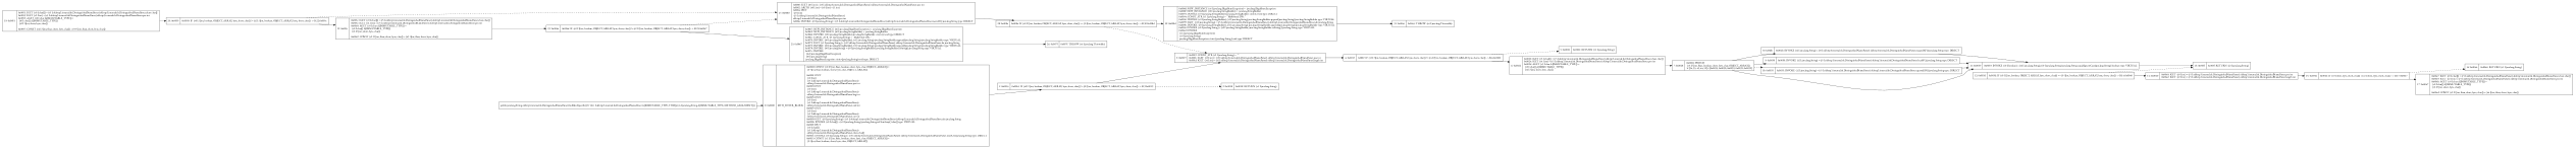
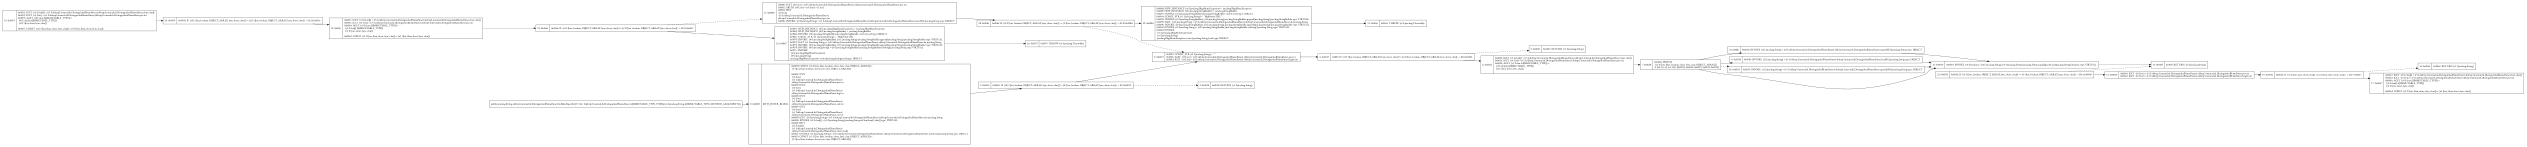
  digraph {
    fontname="EB Garamond"
    rankdir=LR
    node [fontname="EB Garamond" shape=record]
    edge [fontname="EB Garamond"]
    n1 [label="{0\:\ 0x0000|MTH_ENTER_BLOCK\l|0x0000: CONST  (r0 I:?[int, float, boolean, short, byte, char, OBJECT, ARRAY]) = \l  (0 ?[int, float, boolean, short, byte, char, OBJECT, ARRAY])\l \l0x0001: IPUT  \l  (r0 I:int)\l  (r5 I:okhttp3.internal.tls.DistinguishedNameParser)\l okhttp3.internal.tls.DistinguishedNameParser.pos int \l0x0003: IPUT  \l  (r0 I:int)\l  (r5 I:okhttp3.internal.tls.DistinguishedNameParser)\l okhttp3.internal.tls.DistinguishedNameParser.beg int \l0x0005: IPUT  \l  (r0 I:int)\l  (r5 I:okhttp3.internal.tls.DistinguishedNameParser)\l okhttp3.internal.tls.DistinguishedNameParser.end int \l0x0007: IPUT  \l  (r0 I:int)\l  (r5 I:okhttp3.internal.tls.DistinguishedNameParser)\l okhttp3.internal.tls.DistinguishedNameParser.cur int \l0x0009: IGET  (r0 I:java.lang.String) = (r5 I:okhttp3.internal.tls.DistinguishedNameParser) okhttp3.internal.tls.DistinguishedNameParser.dn java.lang.String \l0x000b: INVOKE  (r0 I:char[]) = (r0 I:java.lang.String) java.lang.String.toCharArray():char[] type: VIRTUAL \l0x000f: IPUT  \l  (r0 I:char[])\l  (r5 I:okhttp3.internal.tls.DistinguishedNameParser)\l okhttp3.internal.tls.DistinguishedNameParser.chars char[] \l0x0011: INVOKE  (r0 I:java.lang.String) = (r5 I:okhttp3.internal.tls.DistinguishedNameParser) okhttp3.internal.tls.DistinguishedNameParser.nextAT():java.lang.String type: DIRECT \l0x0015: CONST  (r1 I:?[int, float, boolean, short, byte, char, OBJECT, ARRAY]) = \l  (0 ?[int, float, boolean, short, byte, char, OBJECT, ARRAY])\l \l}"]
    n2 [label="{1\:\ 0x0016|0x0016: IF  (r0 I:?[int, boolean, OBJECT, ARRAY, byte, short, char]) != (0 ?[int, boolean, OBJECT, ARRAY, byte, short, char])  \-\> B:3:0x0019 \l}"]
    n3 [label="{2\:\ 0x0018|0x0018: RETURN  (r1 I:java.lang.String) \l}"]
    n4 [label="{3\:\ 0x0019|0x0019: CONST_STR  (r2 I:java.lang.String) =  \"\" \l0x001b: IGET  (r3 I:int) = (r5 I:okhttp3.internal.tls.DistinguishedNameParser) okhttp3.internal.tls.DistinguishedNameParser.pos int \l0x001d: IGET  (r4 I:int) = (r5 I:okhttp3.internal.tls.DistinguishedNameParser) okhttp3.internal.tls.DistinguishedNameParser.length int \l}"]
    n5 [label="{4\:\ 0x001f|0x001f: IF  (r3 I:?[int, boolean, OBJECT, ARRAY, byte, short, char]) != (r4 I:?[int, boolean, OBJECT, ARRAY, byte, short, char])  \-\> B:6:0x0022 \l}"]
    n6 [label="{5\:\ 0x0021|0x0021: RETURN  (r1 I:java.lang.String) \l}"]
    n7 [label="{6\:\ 0x0022|0x0022: IGET  (r3 I:char[]) = (r5 I:okhttp3.internal.tls.DistinguishedNameParser) okhttp3.internal.tls.DistinguishedNameParser.chars char[] \l0x0024: IGET  (r4 I:int) = (r5 I:okhttp3.internal.tls.DistinguishedNameParser) okhttp3.internal.tls.DistinguishedNameParser.pos int \l0x0026: AGET  (r3 I:char A[IMMUTABLE_TYPE]) = \l  (r3 I:char[] A[IMMUTABLE_TYPE])\l  (r4 I:?[int, short, byte, char])\l \l}"]
    n8 [label="{7\:\ 0x0028|0x0028: SWITCH  \l  (r3 I:?[int, float, boolean, short, byte, char, OBJECT, ARRAY])\l k:[34, 35, 43, 44, 59] t:[0x0035, 0x0030, 0x0039, 0x0039, 0x0039] \l}"]
    n9 [label="{8\:\ 0x002b|0x002b: INVOKE  (r2 I:java.lang.String) = (r5 I:okhttp3.internal.tls.DistinguishedNameParser) okhttp3.internal.tls.DistinguishedNameParser.escapedAV():java.lang.String type: DIRECT \l}"]
    n10 [label="{9\:\ 0x0030|0x0030: INVOKE  (r2 I:java.lang.String) = (r5 I:okhttp3.internal.tls.DistinguishedNameParser) okhttp3.internal.tls.DistinguishedNameParser.hexAV():java.lang.String type: DIRECT \l}"]
    n11 [label="{10\:\ 0x0035|0x0035: INVOKE  (r2 I:java.lang.String) = (r5 I:okhttp3.internal.tls.DistinguishedNameParser) okhttp3.internal.tls.DistinguishedNameParser.quotedAV():java.lang.String type: DIRECT \l}"]
    n12 [label="{11\:\ 0x0039|0x0039: INVOKE  (r0 I:boolean) = (r6 I:java.lang.String), (r0 I:java.lang.String) java.lang.String.equalsIgnoreCase(java.lang.String):boolean type: VIRTUAL \l}"]
    n13 [label="{13\:\ 0x003f|0x003f: RETURN  (r2 I:java.lang.String) \l}"]
    n14 [label="{12\:\ 0x003d|0x003d: IF  (r0 I:?[int, boolean, OBJECT, ARRAY, byte, short, char]) == (0 ?[int, boolean, OBJECT, ARRAY, byte, short, char])  \-\> B:14:0x0040 \l}"]
    n15 [label="{14\:\ 0x0040|0x0040: IGET  (r0 I:int) = (r5 I:okhttp3.internal.tls.DistinguishedNameParser) okhttp3.internal.tls.DistinguishedNameParser.pos int \l0x0042: IGET  (r2 I:int) = (r5 I:okhttp3.internal.tls.DistinguishedNameParser) okhttp3.internal.tls.DistinguishedNameParser.length int \l}"]
    n16 [label="{15\:\ 0x0044|0x0044: IF  (r0 I:?[int, byte, short, char]) \< (r2 I:?[int, byte, short, char])  \-\> B:17:0x0047 \l}"]
    n17 [label="{16\:\ 0x0046|0x0046: RETURN  (r1 I:java.lang.String) \l}"]
    n18 [label="{17\:\ 0x0047|0x0047: IGET  (r0 I:char[]) = (r5 I:okhttp3.internal.tls.DistinguishedNameParser) okhttp3.internal.tls.DistinguishedNameParser.chars char[] \l0x0049: IGET  (r2 I:int) = (r5 I:okhttp3.internal.tls.DistinguishedNameParser) okhttp3.internal.tls.DistinguishedNameParser.pos int \l0x004b: AGET  (r0 I:char A[IMMUTABLE_TYPE]) = \l  (r0 I:char[] A[IMMUTABLE_TYPE])\l  (r2 I:?[int, short, byte, char])\l \l0x004d: CONST  (r2 I:?[int, float, short, byte, char]) = (44 ?[int, float, short, byte, char]) \l}"]
    n19 [label="{19\:\ 0x0051|0x0051: IGET  (r0 I:char[]) = (r5 I:okhttp3.internal.tls.DistinguishedNameParser) okhttp3.internal.tls.DistinguishedNameParser.chars char[] \l0x0053: IGET  (r2 I:int) = (r5 I:okhttp3.internal.tls.DistinguishedNameParser) okhttp3.internal.tls.DistinguishedNameParser.pos int \l0x0055: AGET  (r0 I:char A[IMMUTABLE_TYPE]) = \l  (r0 I:char[] A[IMMUTABLE_TYPE])\l  (r2 I:?[int, short, byte, char])\l \l0x0057: CONST  (r2 I:?[int, float, short, byte, char]) = (59 ?[int, float, short, byte, char]) \l}"]
    n20 [label="{20\:\ 0x0059|0x0059: IF  (r0 I:?[int, boolean, OBJECT, ARRAY, byte, short, char]) != (r2 I:?[int, boolean, OBJECT, ARRAY, byte, short, char])  \-\> B:22:0x005c \l}"]
    n21 [label="{27\:\ 0x0080|0x0080: IGET  (r0 I:int) = (r5 I:okhttp3.internal.tls.DistinguishedNameParser) okhttp3.internal.tls.DistinguishedNameParser.pos int \l0x0082: ARITH  (r0 I:int) = (r0 I:int) + (1 int) \l0x0084: IPUT  \l  (r0 I:int)\l  (r5 I:okhttp3.internal.tls.DistinguishedNameParser)\l okhttp3.internal.tls.DistinguishedNameParser.pos int \l0x0086: INVOKE  (r0 I:java.lang.String) = (r5 I:okhttp3.internal.tls.DistinguishedNameParser) okhttp3.internal.tls.DistinguishedNameParser.nextAT():java.lang.String type: DIRECT \l}"]
    n22 [label="{28\:\ 0x008a|0x008a: IF  (r0 I:?[int, boolean, OBJECT, ARRAY, byte, short, char]) == (0 ?[int, boolean, OBJECT, ARRAY, byte, short, char])  \-\> B:30:0x008d \l}"]
    n23 [label="{22\:\ 0x005c|0x005c: IGET  (r0 I:char[]) = (r5 I:okhttp3.internal.tls.DistinguishedNameParser) okhttp3.internal.tls.DistinguishedNameParser.chars char[] \l0x005e: IGET  (r2 I:int) = (r5 I:okhttp3.internal.tls.DistinguishedNameParser) okhttp3.internal.tls.DistinguishedNameParser.pos int \l0x0060: AGET  (r0 I:char A[IMMUTABLE_TYPE]) = \l  (r0 I:char[] A[IMMUTABLE_TYPE])\l  (r2 I:?[int, short, byte, char])\l \l0x0062: CONST  (r2 I:?[int, float, short, byte, char]) = (43 ?[int, float, short, byte, char]) \l}"]
    n24 [label="{23\:\ 0x0064|0x0064: IF  (r0 I:?[int, boolean, OBJECT, ARRAY, byte, short, char]) != (r2 I:?[int, boolean, OBJECT, ARRAY, byte, short, char])  \-\> B:25:0x0067 \l}"]
    n25 [label="{25\:\ 0x0067|0x0067: NEW_INSTANCE  (r6 I:java.lang.IllegalStateException) =  java.lang.IllegalStateException \l0x0069: NEW_INSTANCE  (r0 I:java.lang.StringBuilder) =  java.lang.StringBuilder \l0x006b: INVOKE  (r0 I:java.lang.StringBuilder) java.lang.StringBuilder.\<init\>():void type: DIRECT \l0x006e: CONST_STR  (r1 I:java.lang.String) =  \"Malformed DN: \" \l0x0070: INVOKE  (r0 I:java.lang.StringBuilder), (r1 I:java.lang.String) java.lang.StringBuilder.append(java.lang.String):java.lang.StringBuilder type: VIRTUAL \l0x0073: IGET  (r1 I:java.lang.String) = (r5 I:okhttp3.internal.tls.DistinguishedNameParser) okhttp3.internal.tls.DistinguishedNameParser.dn java.lang.String \l0x0075: INVOKE  (r0 I:java.lang.StringBuilder), (r1 I:java.lang.String) java.lang.StringBuilder.append(java.lang.String):java.lang.StringBuilder type: VIRTUAL \l0x0078: INVOKE  (r0 I:java.lang.String) = (r0 I:java.lang.StringBuilder) java.lang.StringBuilder.toString():java.lang.String type: VIRTUAL \l0x007c: INVOKE  \l  (r6 I:java.lang.IllegalStateException)\l  (r0 I:java.lang.String)\l java.lang.IllegalStateException.\<init\>(java.lang.String):void type: DIRECT \l}"]
    n26 [label="{26\:\ 0x007f|0x007f: THROW  (r6 I:java.lang.Throwable) \l}"]
    n27 [label="{30\:\ 0x008d|0x008d: NEW_INSTANCE  (r6 I:java.lang.IllegalStateException) =  java.lang.IllegalStateException \l0x008f: NEW_INSTANCE  (r0 I:java.lang.StringBuilder) =  java.lang.StringBuilder \l0x0091: INVOKE  (r0 I:java.lang.StringBuilder) java.lang.StringBuilder.\<init\>():void type: DIRECT \l0x0094: CONST_STR  (r1 I:java.lang.String) =  \"Malformed DN: \" \l0x0096: INVOKE  (r0 I:java.lang.StringBuilder), (r1 I:java.lang.String) java.lang.StringBuilder.append(java.lang.String):java.lang.StringBuilder type: VIRTUAL \l0x0099: IGET  (r1 I:java.lang.String) = (r5 I:okhttp3.internal.tls.DistinguishedNameParser) okhttp3.internal.tls.DistinguishedNameParser.dn java.lang.String \l0x009b: INVOKE  (r0 I:java.lang.StringBuilder), (r1 I:java.lang.String) java.lang.StringBuilder.append(java.lang.String):java.lang.StringBuilder type: VIRTUAL \l0x009e: INVOKE  (r0 I:java.lang.String) = (r0 I:java.lang.StringBuilder) java.lang.StringBuilder.toString():java.lang.String type: VIRTUAL \l0x00a2: INVOKE  \l  (r6 I:java.lang.IllegalStateException)\l  (r0 I:java.lang.String)\l java.lang.IllegalStateException.\<init\>(java.lang.String):void type: DIRECT \l}"]
    n28 [label="{31\:\ 0x00a5|0x00a5: THROW  (r6 I:java.lang.Throwable) \l}"]
    n29 [label="{public java.lang.String okhttp3.internal.tls.DistinguishedNameParser.findMostSpecific((r5 'this' I:okhttp3.internal.tls.DistinguishedNameParser A[IMMUTABLE_TYPE, THIS]), (r6 I:java.lang.String A[IMMUTABLE_TYPE, METHOD_ARGUMENT])) }"]
    n1 -> n2
    n2 -> n3 [style=dashed]
    n2 -> n4
    n4 -> n5
    n5 -> n6 [style=dashed]
    n5 -> n7
    n7 -> n8
    n8 -> n9
    n8 -> n10
    n8 -> n11 [style=dashed]
    n8 -> n12
    n9 -> n12
    n10 -> n12
    n11 -> n12
    n12 -> n13
    n14 -> n13 [style=dashed]
    n14 -> n15
    n15 -> n16
    n16 -> n17 [style=dashed]
    n16 -> n18
    n19 -> n20
-   n20 -> n21 [style=dashed]
    n20 -> n23
    n21 -> n22
    n22 -> n4 [style=dashed]
    n22 -> n27
    n23 -> n24
    n24 -> n21 [style=dashed]
    n24 -> n25
    n25 -> n26
    n27 -> n28
    n29 -> n1
  }
